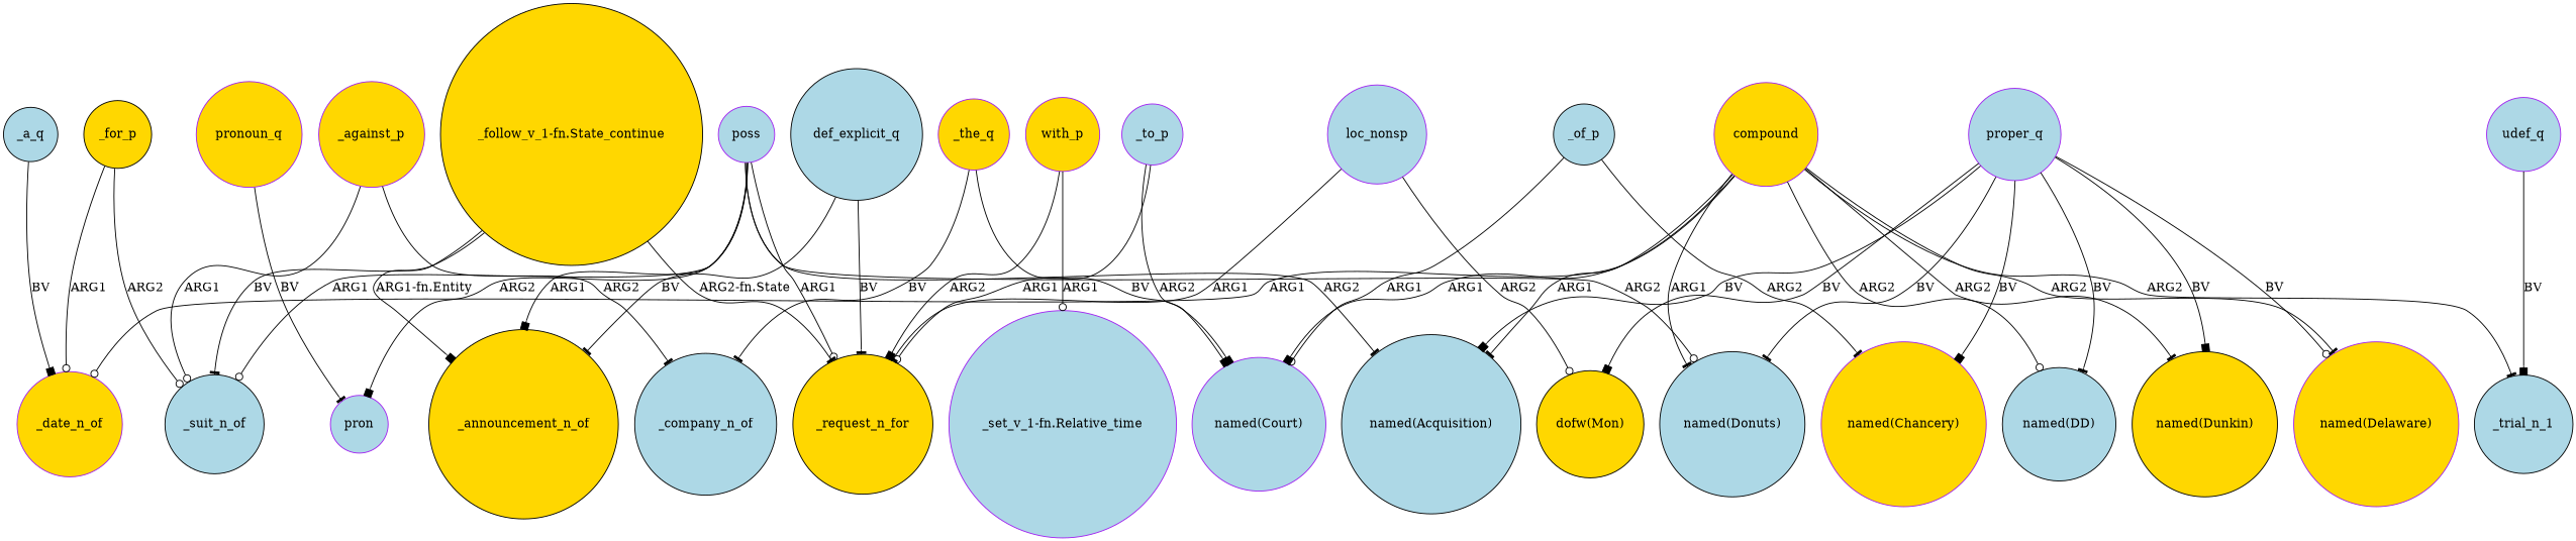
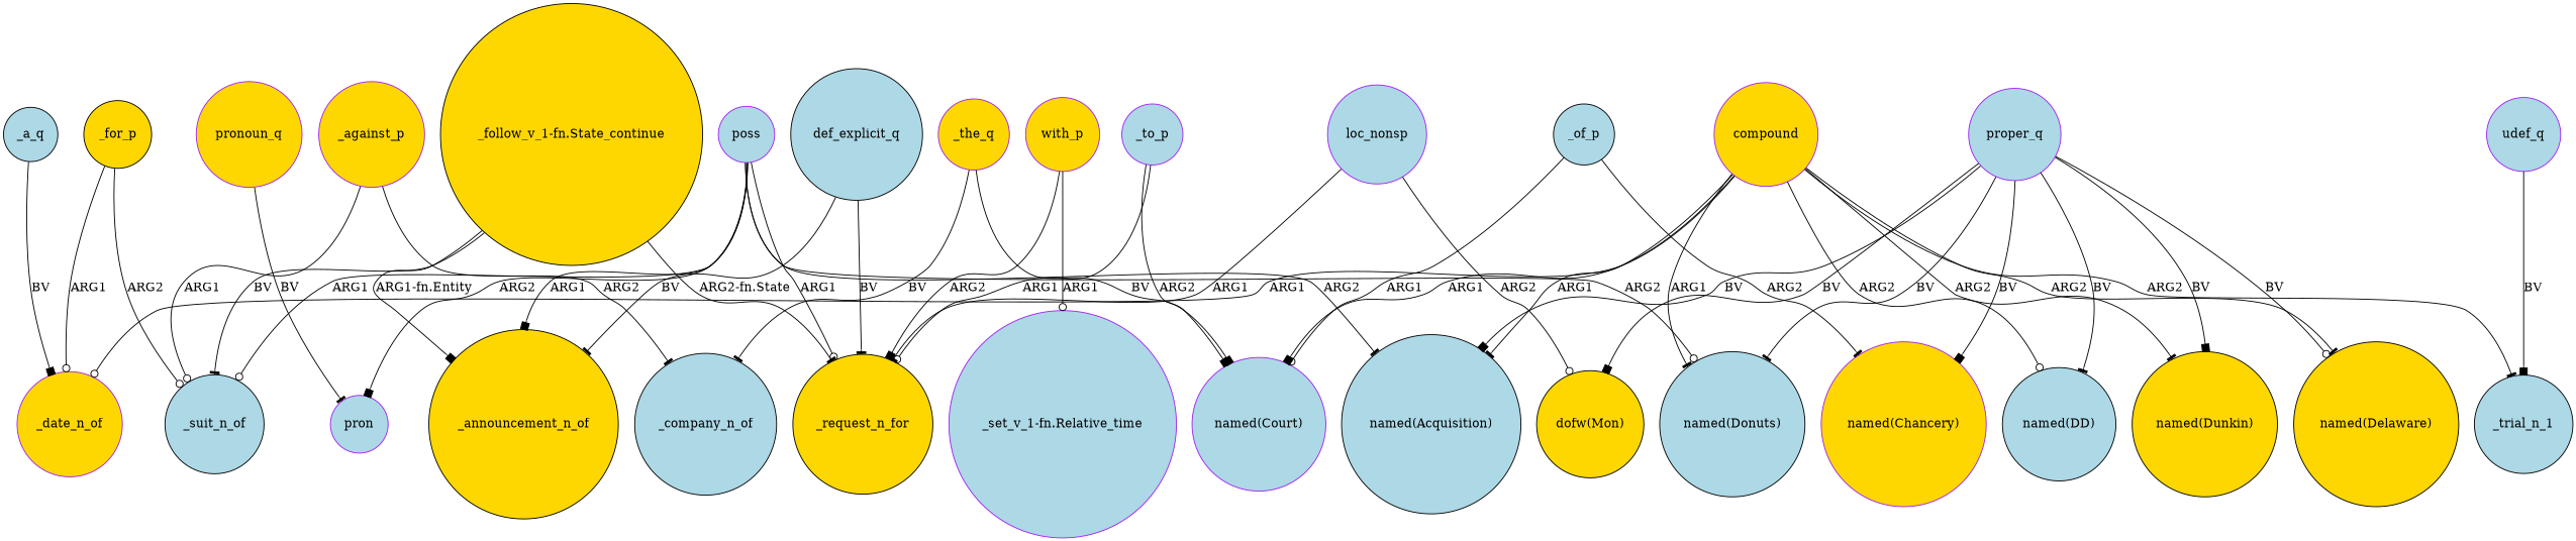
  digraph {
    node [color=black fillcolor=lightblue shape=circle style=filled]
    edge [arrowhead=tee]
    poss [color=purple]
    _suit_n_of
    _request_n_for [fillcolor=gold]
    "named(Donuts)"
    _announcement_n_of [fillcolor=gold]
    "named(Acquisition)"
    pron [color=purple]
    compound [color=purple fillcolor=gold]
    "named(DD)"
    _trial_n_1
    _date_n_of [color=purple fillcolor=gold]
    "named(Dunkin)" [fillcolor=gold]
-   "named(Delaware)" [color=purple fillcolor=gold]
+   "named(Delaware)" [fillcolor=gold]
    "named(Court)" [color=purple]
    _against_p [color=purple fillcolor=gold]
    _company_n_of
    def_explicit_q
    udef_q [color=purple]
    "_follow_v_1-fn.State_continue" [fillcolor=gold]
    with_p [color=purple fillcolor=gold]
    "_set_v_1-fn.Relative_time" [color=purple]
    proper_q [color=purple]
    "dofw(Mon)" [fillcolor=gold]
    "named(Chancery)" [color=purple fillcolor=gold]
    _for_p [fillcolor=gold]
    loc_nonsp [color=purple]
    pronoun_q [color=purple fillcolor=gold]
    _of_p
    _to_p [color=purple]
    _a_q
    _the_q [color=purple fillcolor=gold]
    poss -> _suit_n_of [arrowhead=odot label=ARG1]
    poss -> _request_n_for [arrowhead=odot label=ARG1]
    poss -> "named(Donuts)" [arrowhead=odot label=ARG2]
    poss -> _announcement_n_of [arrowhead=box label=ARG1]
    poss -> "named(Acquisition)" [label=ARG2]
    poss -> pron [arrowhead=box label=ARG2]
    compound -> "named(Donuts)" [label=ARG1]
    compound -> "named(Acquisition)" [label=ARG1]
    compound -> "named(DD)" [arrowhead=odot label=ARG2]
    compound -> _trial_n_1 [label=ARG2]
    compound -> _date_n_of [arrowhead=odot label=ARG1]
    compound -> "named(Dunkin)" [label=ARG2]
    compound -> "named(Delaware)" [label=ARG2]
    compound -> "named(Court)" [arrowhead=box label=ARG1]
    _against_p -> _suit_n_of [arrowhead=odot label=ARG1]
    _against_p -> _company_n_of [label=ARG2]
    def_explicit_q -> _request_n_for [label=BV]
    def_explicit_q -> _announcement_n_of [label=BV]
    udef_q -> _trial_n_1 [arrowhead=box label=BV]
    "_follow_v_1-fn.State_continue" -> _suit_n_of [label=BV]
    "_follow_v_1-fn.State_continue" -> _request_n_for [label="ARG2-fn.State"]
    "_follow_v_1-fn.State_continue" -> _announcement_n_of [arrowhead=box label="ARG1-fn.Entity"]
    with_p -> _request_n_for [arrowhead=box label=ARG2]
    with_p -> "_set_v_1-fn.Relative_time" [arrowhead=odot label=ARG1]
    proper_q -> "named(Donuts)" [label=BV]
    proper_q -> "named(Acquisition)" [arrowhead=box label=BV]
    proper_q -> "named(DD)" [label=BV]
    proper_q -> "named(Dunkin)" [arrowhead=box label=BV]
    proper_q -> "named(Delaware)" [arrowhead=odot label=BV]
    proper_q -> "dofw(Mon)" [arrowhead=box label=BV]
    proper_q -> "named(Chancery)" [arrowhead=box label=BV]
    _for_p -> _suit_n_of [arrowhead=odot label=ARG2]
    _for_p -> _date_n_of [arrowhead=odot label=ARG1]
    loc_nonsp -> _request_n_for [label=ARG1]
    loc_nonsp -> "dofw(Mon)" [arrowhead=odot label=ARG2]
    pronoun_q -> pron [label=BV]
    _of_p -> "named(Court)" [arrowhead=odot label=ARG1]
    _of_p -> "named(Chancery)" [label=ARG2]
    _to_p -> _request_n_for [arrowhead=odot label=ARG1]
    _to_p -> "named(Court)" [arrowhead=box label=ARG2]
    _a_q -> _date_n_of [arrowhead=box label=BV]
    _the_q -> "named(Court)" [arrowhead=box label=BV]
    _the_q -> _company_n_of [label=BV]
  }
